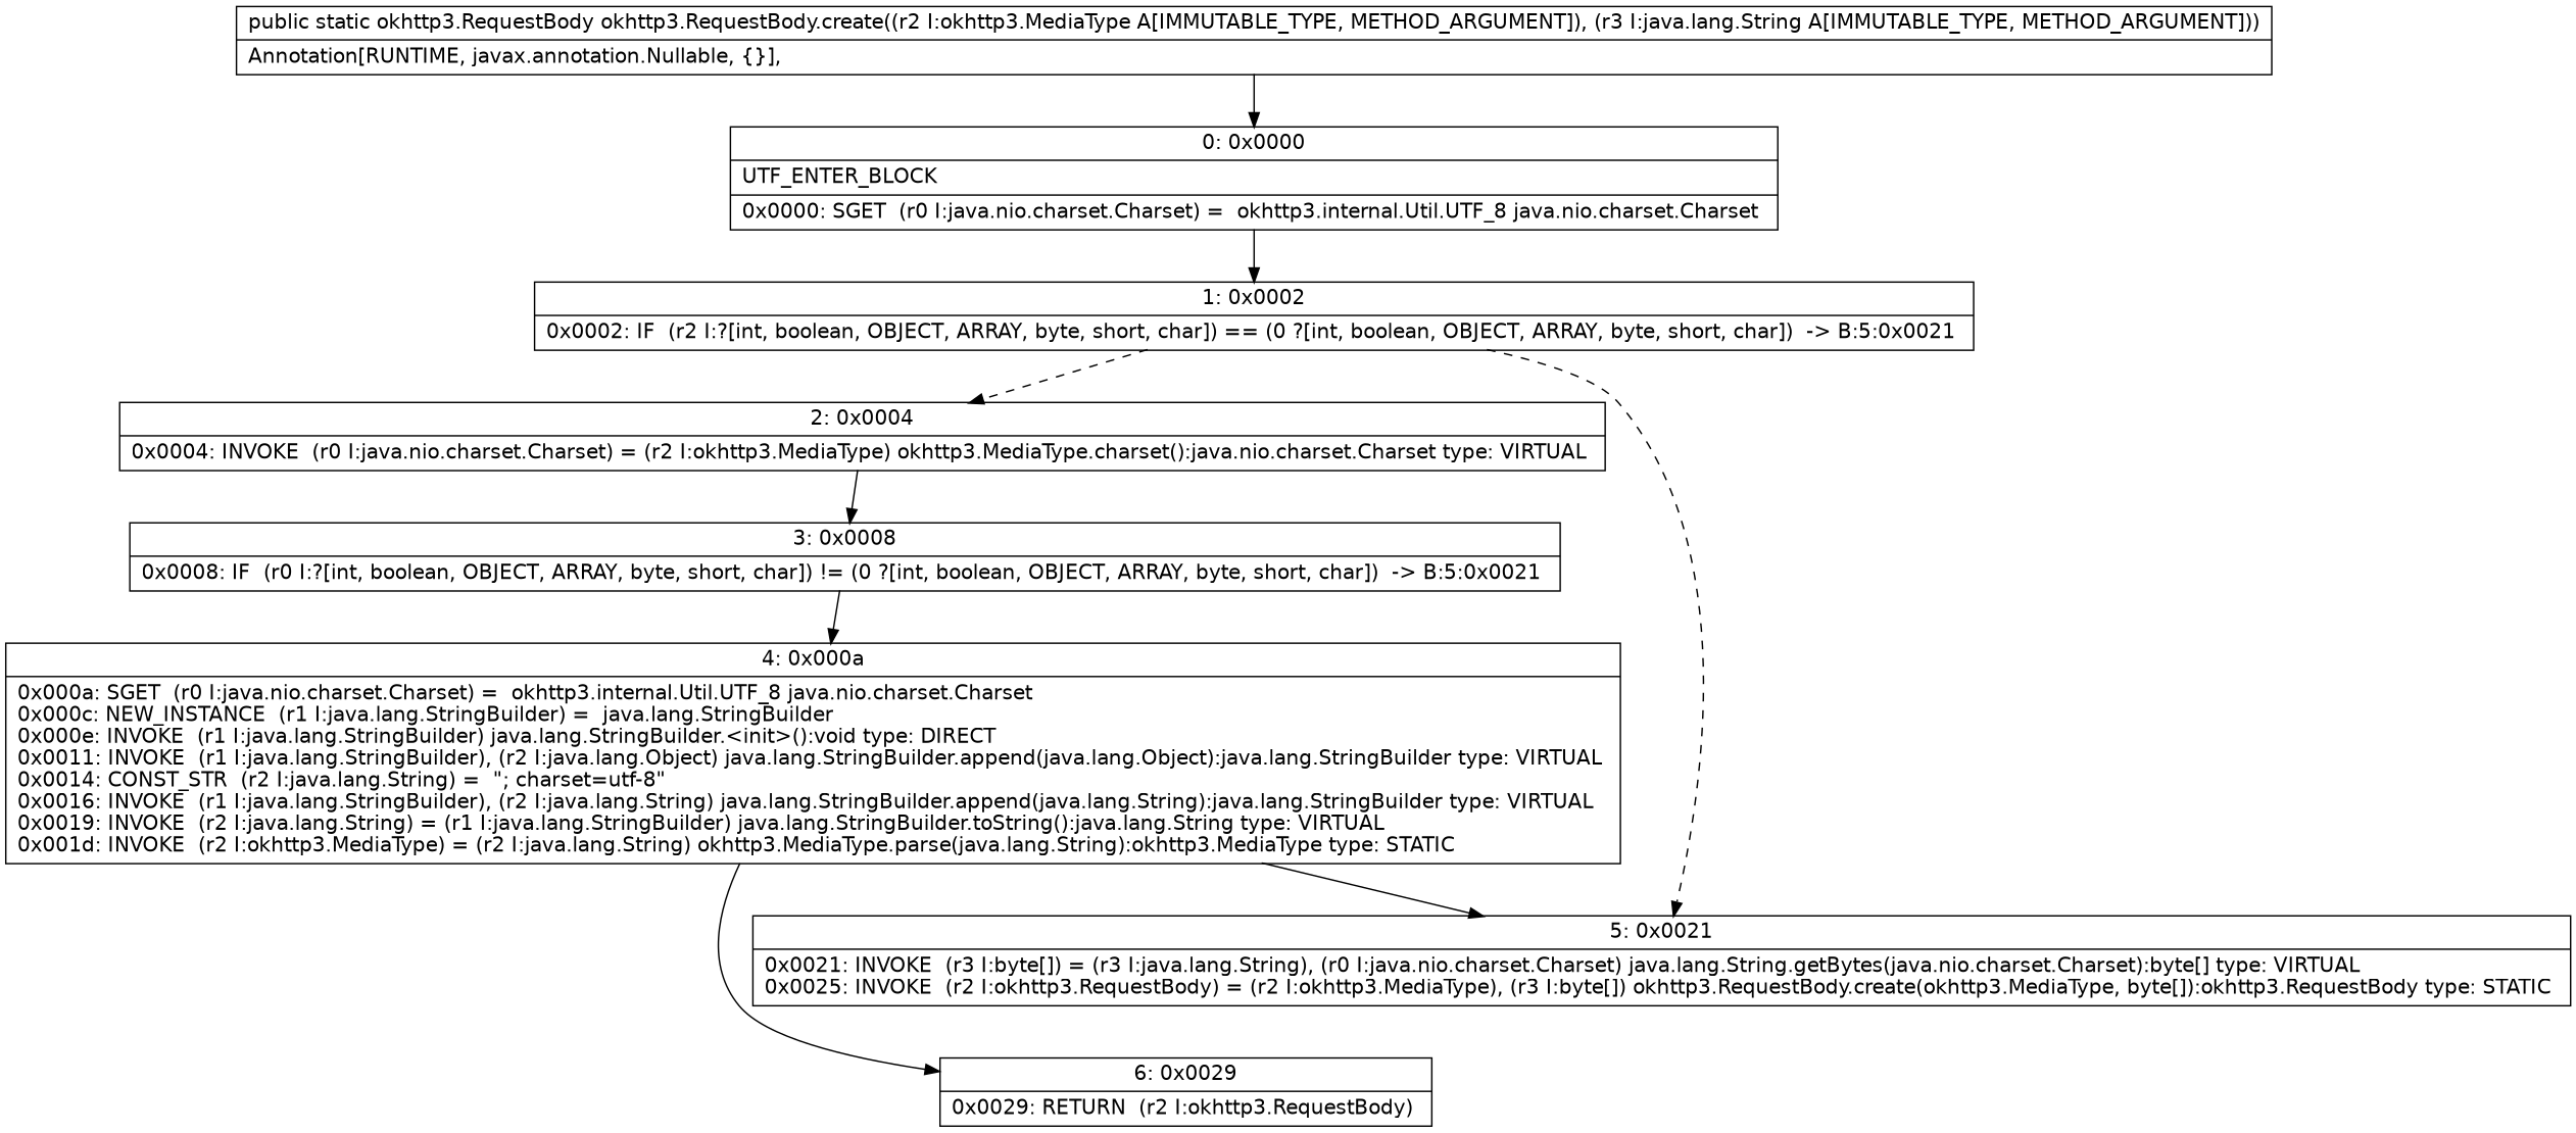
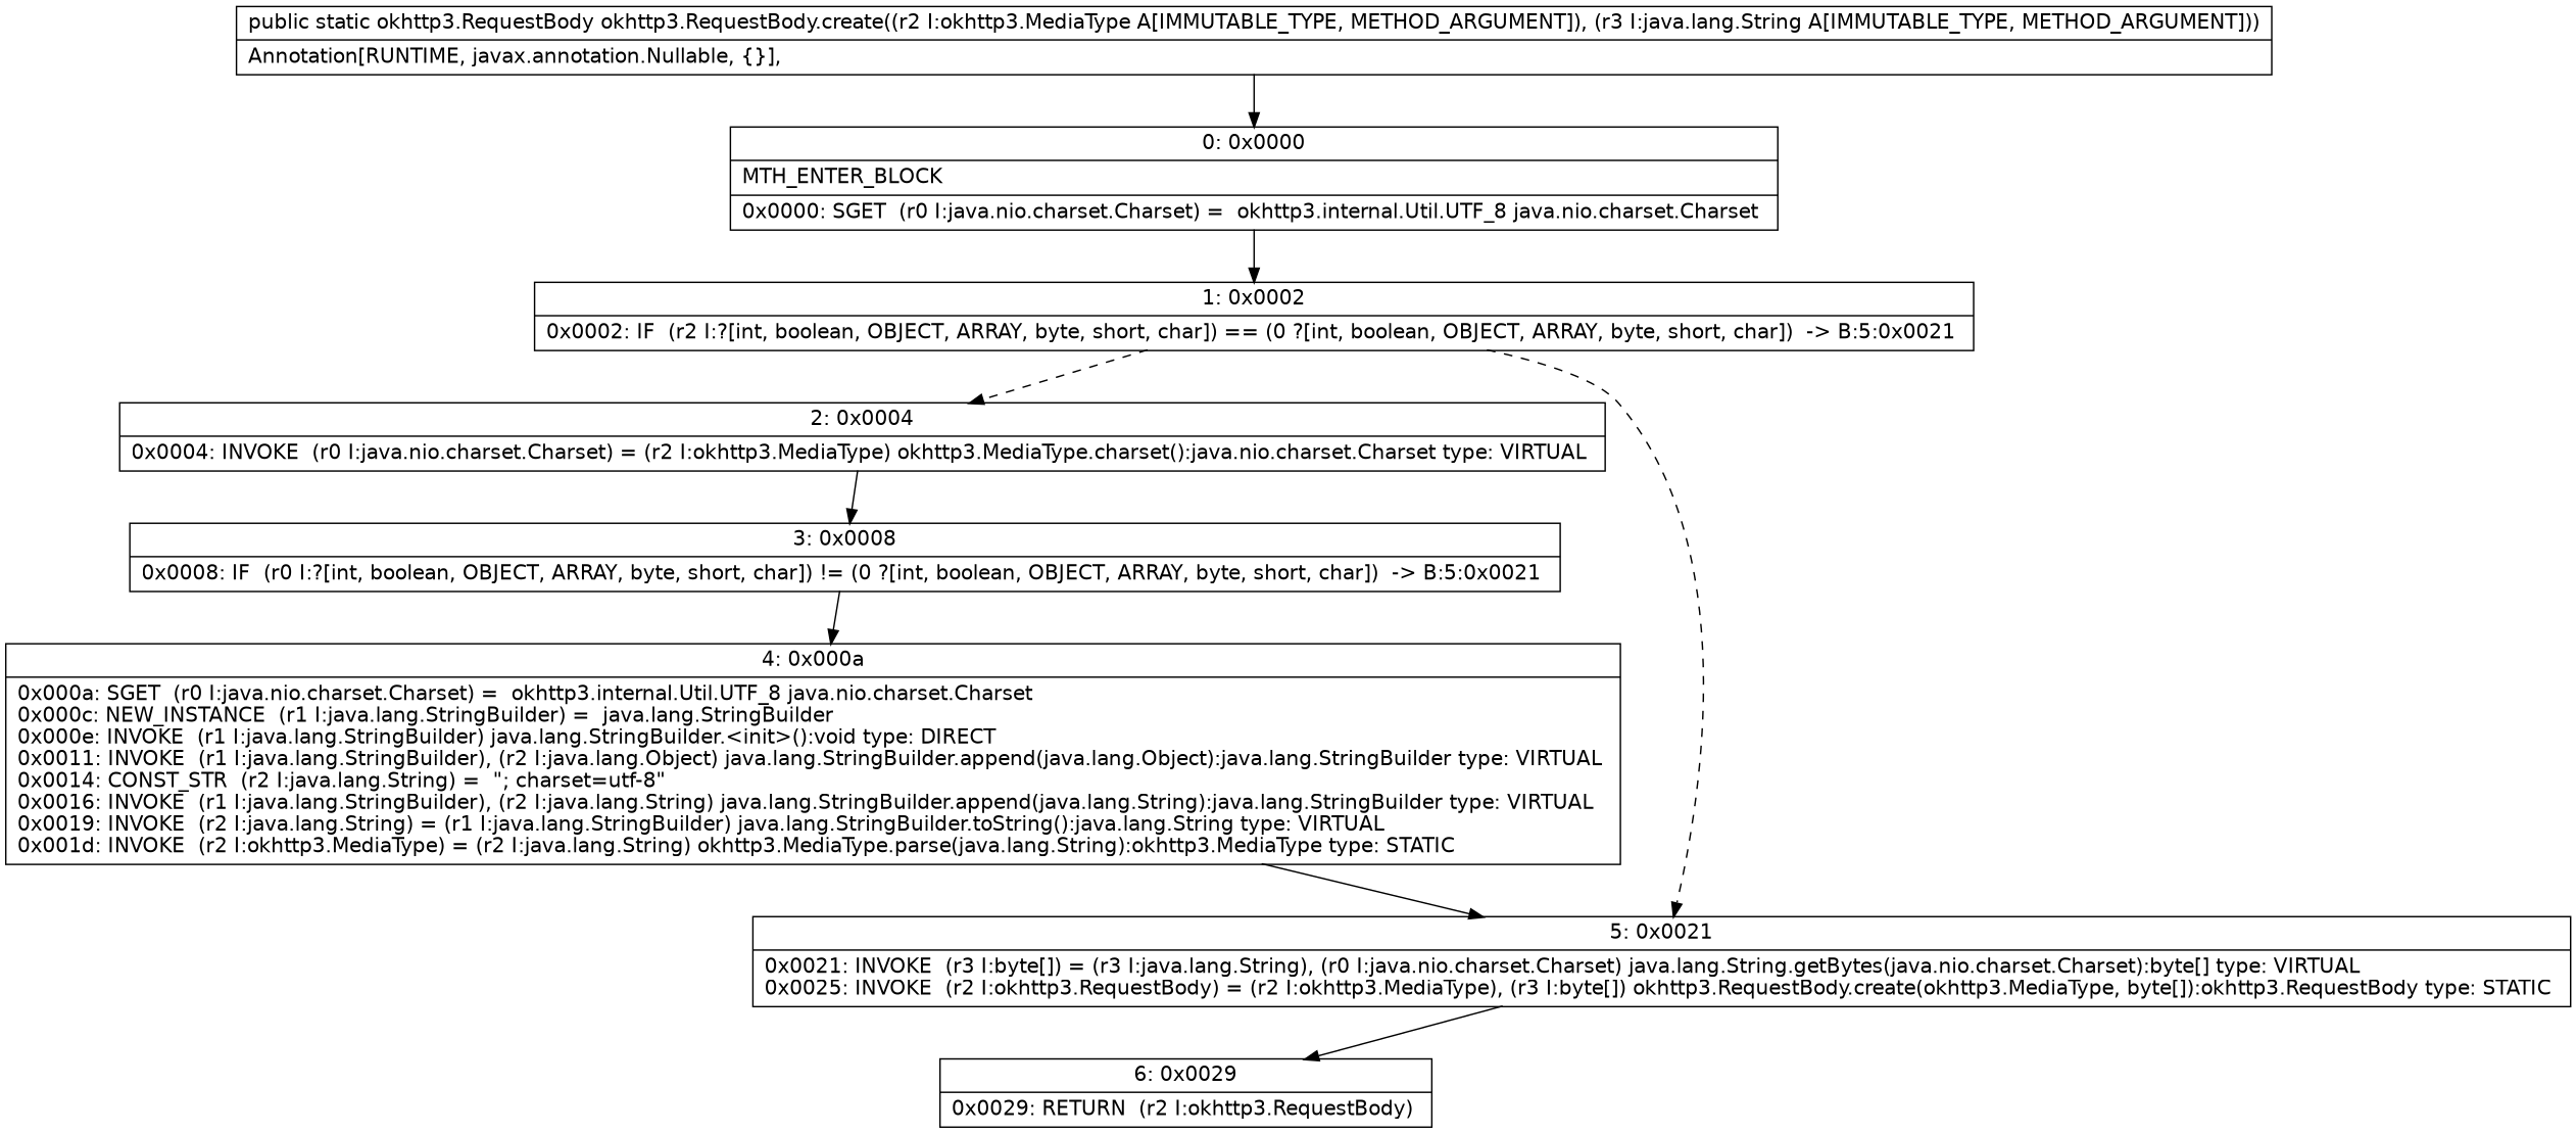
  digraph {
    fontname="DejaVu Sans"
    node [fontname="DejaVu Sans" shape=record]
    edge [fontname="DejaVu Sans"]
-   n1 [label="{0\:\ 0x0000|UTF_ENTER_BLOCK\l|0x0000: SGET  (r0 I:java.nio.charset.Charset) =  okhttp3.internal.Util.UTF_8 java.nio.charset.Charset \l}"]
+   n1 [label="{0\:\ 0x0000|MTH_ENTER_BLOCK\l|0x0000: SGET  (r0 I:java.nio.charset.Charset) =  okhttp3.internal.Util.UTF_8 java.nio.charset.Charset \l}"]
    n2 [label="{1\:\ 0x0002|0x0002: IF  (r2 I:?[int, boolean, OBJECT, ARRAY, byte, short, char]) == (0 ?[int, boolean, OBJECT, ARRAY, byte, short, char])  \-\> B:5:0x0021 \l}"]
    n3 [label="{2\:\ 0x0004|0x0004: INVOKE  (r0 I:java.nio.charset.Charset) = (r2 I:okhttp3.MediaType) okhttp3.MediaType.charset():java.nio.charset.Charset type: VIRTUAL \l}"]
    n4 [label="{5\:\ 0x0021|0x0021: INVOKE  (r3 I:byte[]) = (r3 I:java.lang.String), (r0 I:java.nio.charset.Charset) java.lang.String.getBytes(java.nio.charset.Charset):byte[] type: VIRTUAL \l0x0025: INVOKE  (r2 I:okhttp3.RequestBody) = (r2 I:okhttp3.MediaType), (r3 I:byte[]) okhttp3.RequestBody.create(okhttp3.MediaType, byte[]):okhttp3.RequestBody type: STATIC \l}"]
    n5 [label="{3\:\ 0x0008|0x0008: IF  (r0 I:?[int, boolean, OBJECT, ARRAY, byte, short, char]) != (0 ?[int, boolean, OBJECT, ARRAY, byte, short, char])  \-\> B:5:0x0021 \l}"]
    n6 [label="{6\:\ 0x0029|0x0029: RETURN  (r2 I:okhttp3.RequestBody) \l}"]
    n7 [label="{4\:\ 0x000a|0x000a: SGET  (r0 I:java.nio.charset.Charset) =  okhttp3.internal.Util.UTF_8 java.nio.charset.Charset \l0x000c: NEW_INSTANCE  (r1 I:java.lang.StringBuilder) =  java.lang.StringBuilder \l0x000e: INVOKE  (r1 I:java.lang.StringBuilder) java.lang.StringBuilder.\<init\>():void type: DIRECT \l0x0011: INVOKE  (r1 I:java.lang.StringBuilder), (r2 I:java.lang.Object) java.lang.StringBuilder.append(java.lang.Object):java.lang.StringBuilder type: VIRTUAL \l0x0014: CONST_STR  (r2 I:java.lang.String) =  \"; charset=utf\-8\" \l0x0016: INVOKE  (r1 I:java.lang.StringBuilder), (r2 I:java.lang.String) java.lang.StringBuilder.append(java.lang.String):java.lang.StringBuilder type: VIRTUAL \l0x0019: INVOKE  (r2 I:java.lang.String) = (r1 I:java.lang.StringBuilder) java.lang.StringBuilder.toString():java.lang.String type: VIRTUAL \l0x001d: INVOKE  (r2 I:okhttp3.MediaType) = (r2 I:java.lang.String) okhttp3.MediaType.parse(java.lang.String):okhttp3.MediaType type: STATIC \l}"]
    n8 [label="{public static okhttp3.RequestBody okhttp3.RequestBody.create((r2 I:okhttp3.MediaType A[IMMUTABLE_TYPE, METHOD_ARGUMENT]), (r3 I:java.lang.String A[IMMUTABLE_TYPE, METHOD_ARGUMENT]))  | Annotation[RUNTIME, javax.annotation.Nullable, \{\}], \l}"]
    n1 -> n2
    n2 -> n3 [style=dashed]
    n2 -> n4 [style=dashed]
    n3 -> n5
-   n7 -> n6
+   n4 -> n6
    n5 -> n7 [style=solid]
    n7 -> n4
    n8 -> n1
  }
